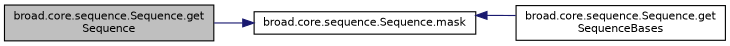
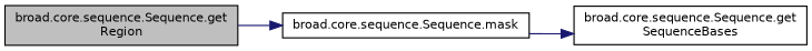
  digraph {
    rankdir=LR
    node [color=black fillcolor=white fontname=Helvetica fontsize=10 shape=record style=filled]
    edge [color=midnightblue fontname=Helvetica fontsize=10 labelfontname=Helvetica labelfontsize=10 style=solid]
-   n1 [fillcolor=grey75 fontcolor=black height=0.2 label="broad.core.sequence.Sequence.get\lSequence" width=0.4]
+   n1 [fillcolor=grey75 fontcolor=black height=0.2 label="broad.core.sequence.Sequence.get\lRegion" width=0.4]
    n2 [height=0.2 label="broad.core.sequence.Sequence.mask" width=0.4]
    n3 [height=0.2 label="broad.core.sequence.Sequence.get\lSequenceBases" width=0.4]
    n1 -> n2
-   n3 -> n2
+   n2 -> n3
  }
